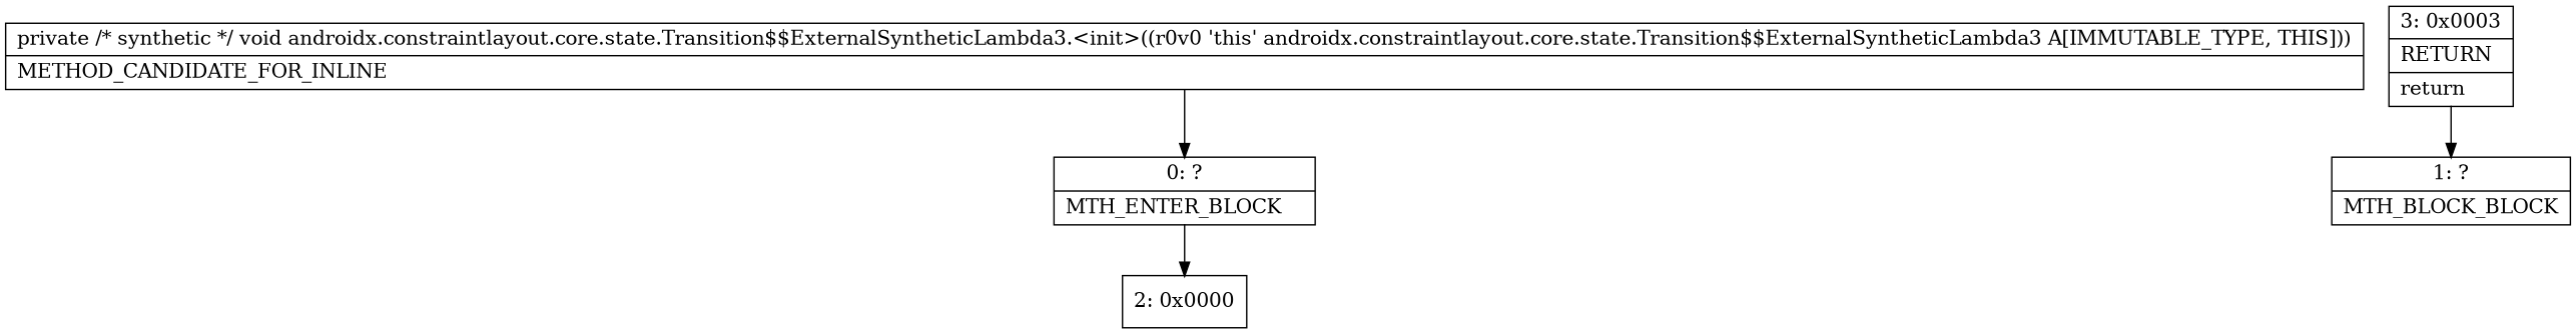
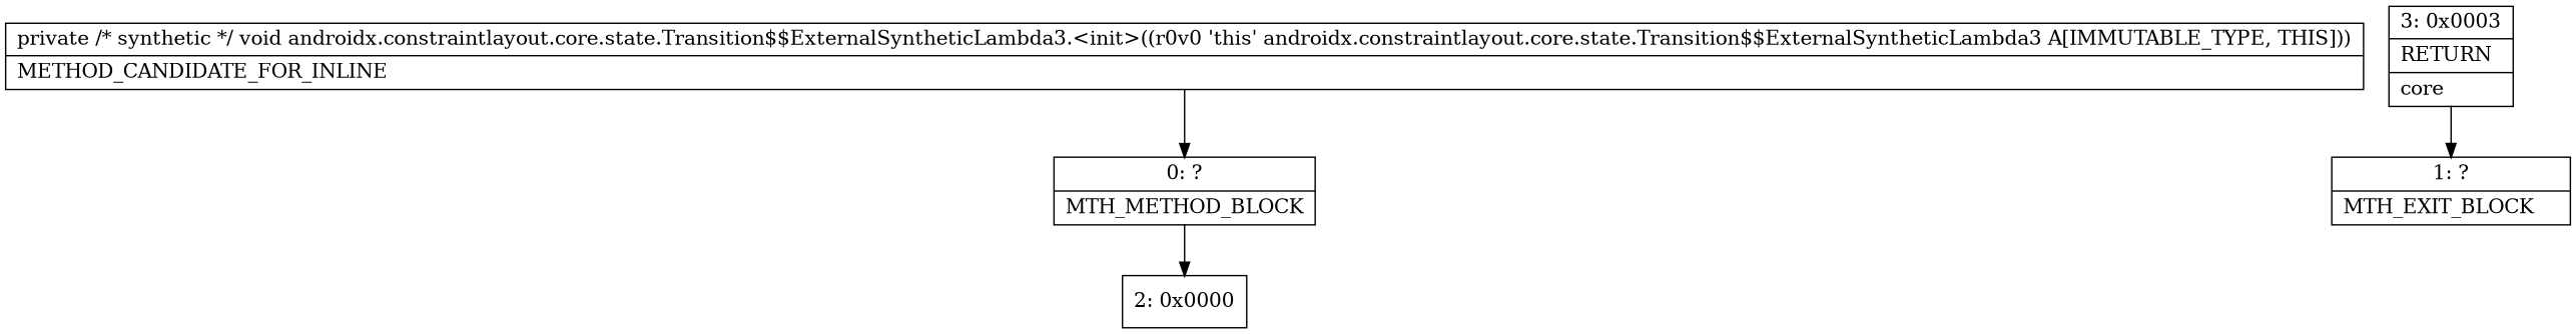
  digraph {
    node [shape=record]
-   n1 [label="{0\:\ ?|MTH_ENTER_BLOCK\l}"]
+   n1 [label="{0\:\ ?|MTH_METHOD_BLOCK\l}"]
    n2 [label="{2\:\ 0x0000}"]
-   n3 [label="{3\:\ 0x0003|RETURN\l|return\l}"]
-   n4 [label="{1\:\ ?|MTH_BLOCK_BLOCK\l}"]
+   n3 [label="{3\:\ 0x0003|RETURN\l|core\l}"]
+   n4 [label="{1\:\ ?|MTH_EXIT_BLOCK\l}"]
    n5 [label="{private \/* synthetic *\/ void androidx.constraintlayout.core.state.Transition$$ExternalSyntheticLambda3.\<init\>((r0v0 'this' androidx.constraintlayout.core.state.Transition$$ExternalSyntheticLambda3 A[IMMUTABLE_TYPE, THIS]))  | METHOD_CANDIDATE_FOR_INLINE\l}"]
    n1 -> n2
    n3 -> n4
    n5 -> n1
  }
